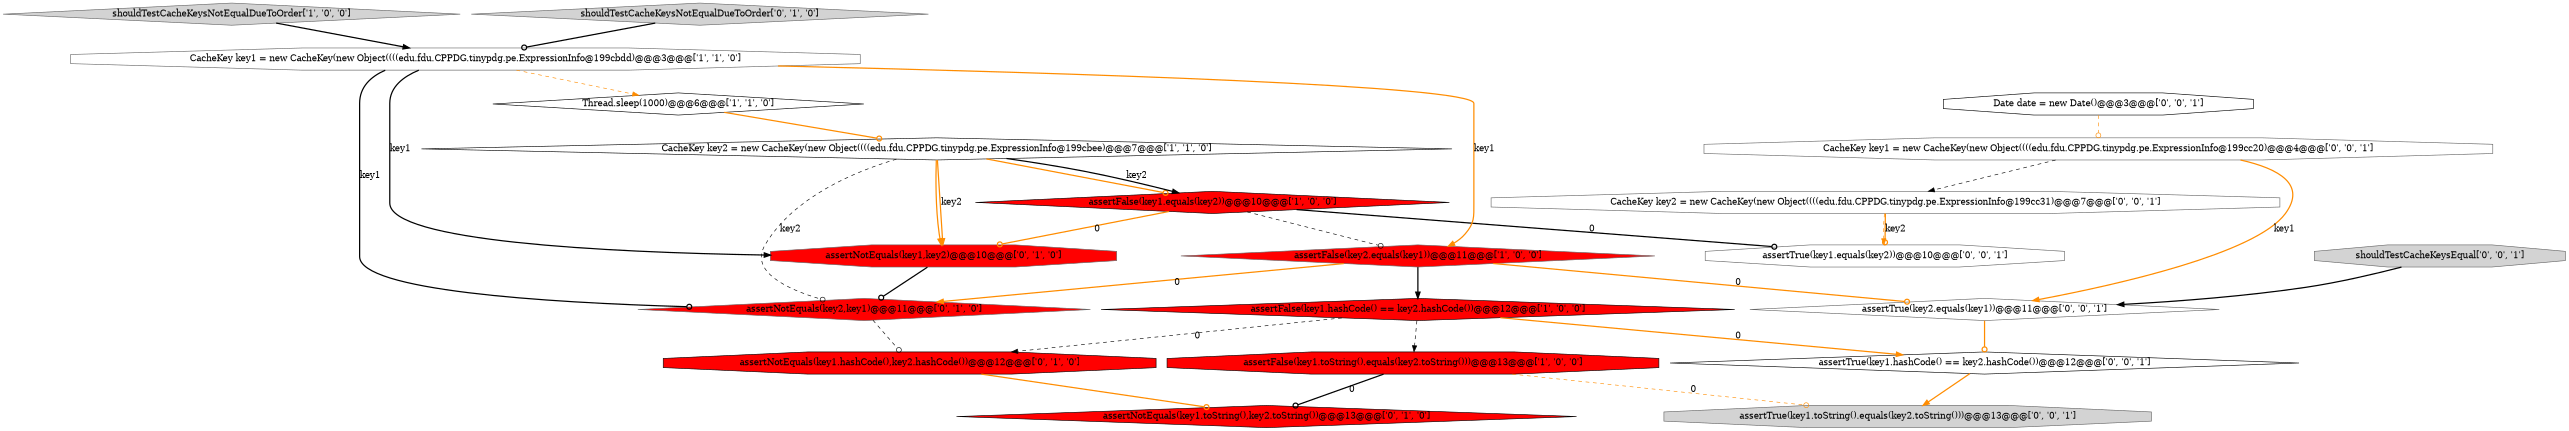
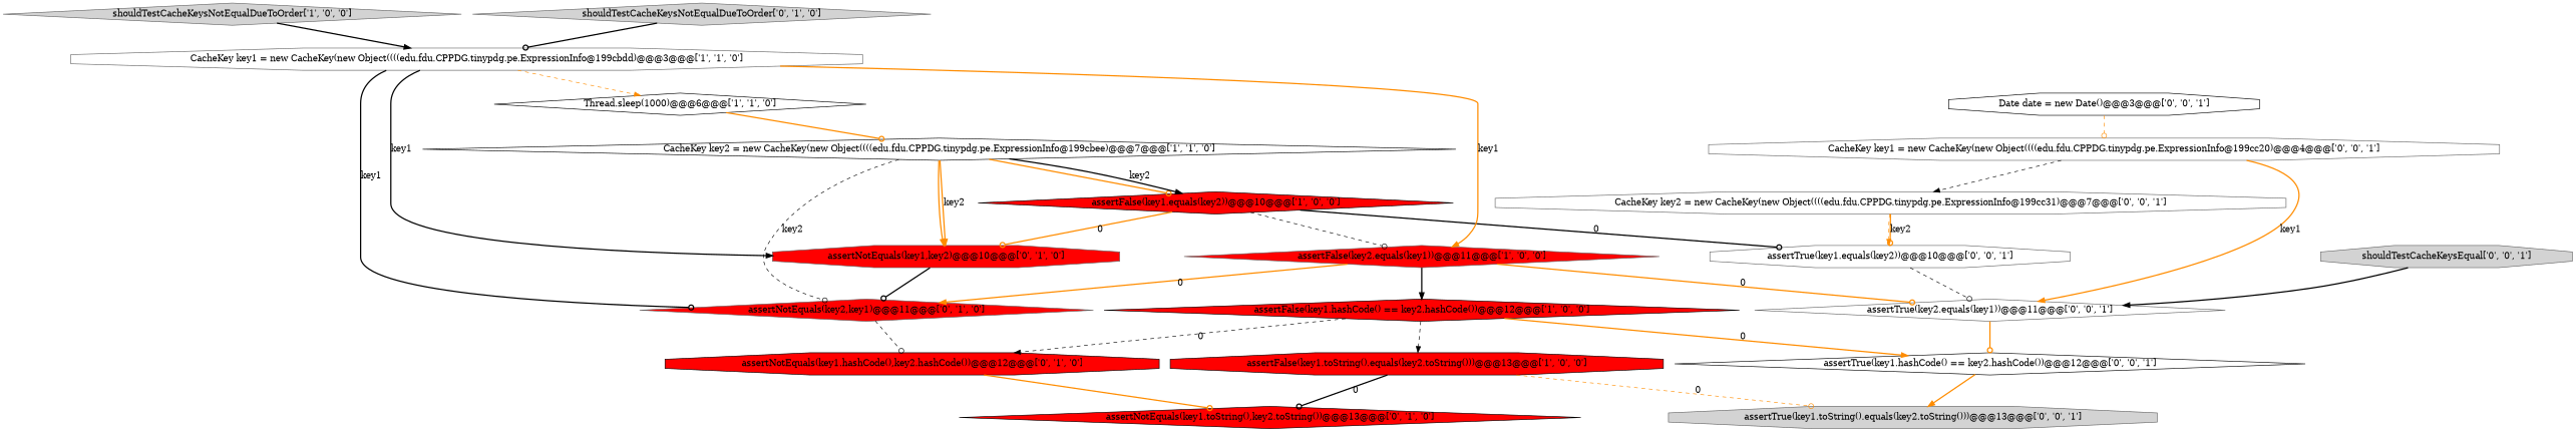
  digraph {
    node [color=gray40 fillcolor=white shape=diamond style=filled]
    edge [arrowhead=odot color=darkorange style=bold]
    n1 [label="CacheKey key2 = new CacheKey(new Object((((edu.fdu.CPPDG.tinypdg.pe.ExpressionInfo@199cc31)@@@7@@@['0', '0', '1']" shape=octagon]
    n2 [label="assertTrue(key1.equals(key2))@@@10@@@['0', '0', '1']" shape=octagon]
    n3 [label="assertTrue(key2.equals(key1))@@@11@@@['0', '0', '1']"]
    n4 [label="CacheKey key1 = new CacheKey(new Object((((edu.fdu.CPPDG.tinypdg.pe.ExpressionInfo@199cc20)@@@4@@@['0', '0', '1']" shape=octagon]
    n5 [color=black label="assertTrue(key1.hashCode() == key2.hashCode())@@@12@@@['0', '0', '1']"]
    n6 [fillcolor=lightgray label="assertTrue(key1.toString().equals(key2.toString()))@@@13@@@['0', '0', '1']" shape=octagon]
    n7 [color=black label="Thread.sleep(1000)@@@6@@@['1', '1', '0']"]
    n8 [color=black label="CacheKey key2 = new CacheKey(new Object((((edu.fdu.CPPDG.tinypdg.pe.ExpressionInfo@199cbee)@@@7@@@['1', '1', '0']"]
    n9 [color=black fillcolor=red label="assertFalse(key1.equals(key2))@@@10@@@['1', '0', '0']"]
    n10 [fillcolor=red label="assertNotEquals(key2,key1)@@@11@@@['0', '1', '0']"]
    n11 [fillcolor=red label="assertNotEquals(key1,key2)@@@10@@@['0', '1', '0']" shape=octagon]
    n12 [fillcolor=red label="assertFalse(key2.equals(key1))@@@11@@@['1', '0', '0']"]
    n13 [color=black fillcolor=red label="assertNotEquals(key1.hashCode(),key2.hashCode())@@@12@@@['0', '1', '0']" shape=octagon]
    n14 [color=black label="Date date = new Date()@@@3@@@['0', '0', '1']" shape=octagon]
    n15 [color=black fillcolor=red label="assertFalse(key1.hashCode() == key2.hashCode())@@@12@@@['1', '0', '0']"]
    n16 [label="CacheKey key1 = new CacheKey(new Object((((edu.fdu.CPPDG.tinypdg.pe.ExpressionInfo@199cbdd)@@@3@@@['1', '1', '0']" shape=octagon]
    n17 [fillcolor=lightgray label="shouldTestCacheKeysNotEqualDueToOrder['1', '0', '0']"]
    n18 [color=black fillcolor=red label="assertFalse(key1.toString().equals(key2.toString()))@@@13@@@['1', '0', '0']" shape=octagon]
    n19 [color=black fillcolor=red label="assertNotEquals(key1.toString(),key2.toString())@@@13@@@['0', '1', '0']"]
    n20 [fillcolor=lightgray label="shouldTestCacheKeysEqual['0', '0', '1']" shape=octagon]
    n21 [fillcolor=lightgray label="shouldTestCacheKeysNotEqualDueToOrder['0', '1', '0']"]
    n1 -> n2 [arrowhead=normal style=dashed]
    n1 -> n2 [label=key2]
+   n2 -> n3 [color=black style=dashed]
    n3 -> n5
    n4 -> n1 [arrowhead=normal color=black style=dashed]
    n4 -> n3 [arrowhead=normal label=key1]
    n5 -> n6 [arrowhead=normal]
    n7 -> n8
    n8 -> n9
    n8 -> n9 [arrowhead=normal color=black label=key2]
    n8 -> n10 [color=black label=key2 style=dashed]
    n8 -> n11 [arrowhead=normal label=key2]
    n8 -> n11 [arrowhead=normal]
    n9 -> n2 [color=black label=0]
    n9 -> n11 [label=0]
    n9 -> n12 [color=black style=dashed]
    n10 -> n13 [color=black style=dashed]
    n11 -> n10 [color=black]
    n12 -> n3 [label=0]
    n12 -> n10 [arrowhead=normal label=0]
    n12 -> n15 [arrowhead=normal color=black]
    n13 -> n19
    n14 -> n4 [style=dashed]
    n15 -> n5 [arrowhead=normal label=0]
    n15 -> n13 [arrowhead=normal color=black label=0 style=dashed]
    n15 -> n18 [arrowhead=normal color=black style=dashed]
    n16 -> n7 [arrowhead=normal style=dashed]
    n16 -> n10 [color=black label=key1]
    n16 -> n11 [arrowhead=normal color=black label=key1]
    n16 -> n12 [arrowhead=normal label=key1]
    n17 -> n16 [arrowhead=normal color=black]
    n18 -> n6 [label=0 style=dashed]
    n18 -> n19 [color=black label=0]
    n20 -> n3 [arrowhead=normal color=black]
    n21 -> n16 [color=black]
  }
